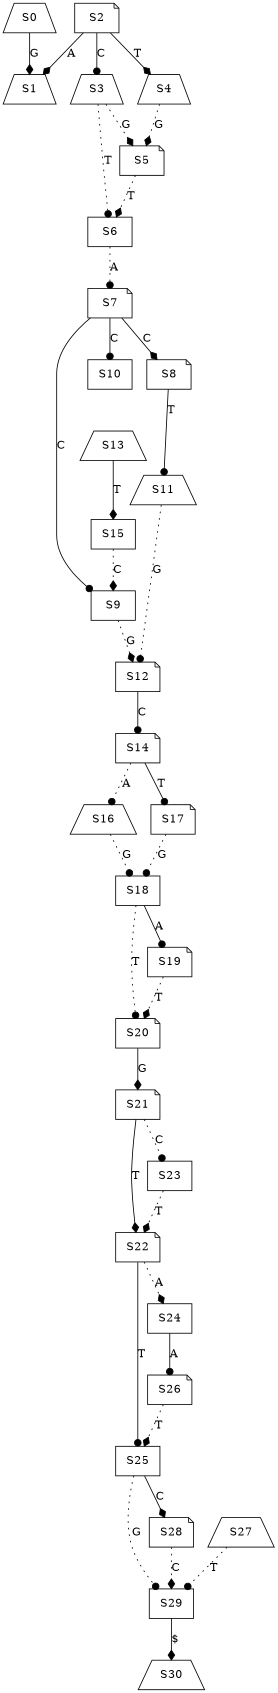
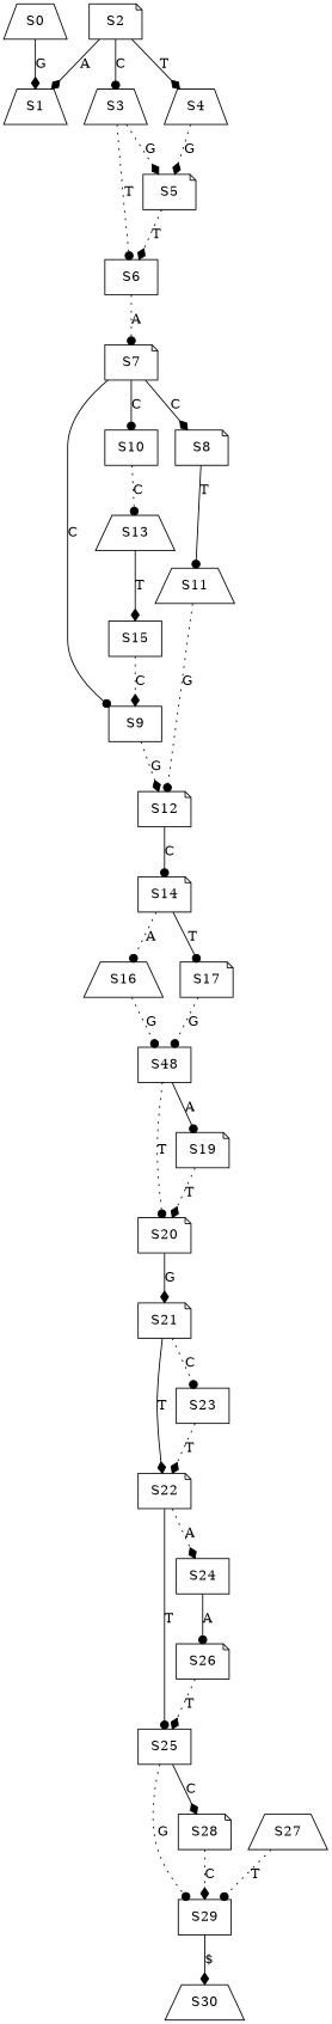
  strict digraph {
    node [shape=note]
    edge [arrowhead=dot style=dotted]
    S0 [shape=trapezium]
    S1 [shape=trapezium]
    S2
    S3 [shape=trapezium]
    S4 [shape=trapezium]
    S5
    S6 [shape=box]
    S7
    S8
    S9 [shape=box]
    S10 [shape=box]
    S11 [shape=trapezium]
    S12
    S13 [shape=trapezium]
    S14
    S15 [shape=box]
    S16 [shape=trapezium]
    S17
-   S18 [shape=box]
+   S18 [shape=box label=S48]
    S19
    S20
    S21
    S22
    S23 [shape=box]
    S24 [shape=box]
    S25 [shape=box]
    S26
    S28
    S29 [shape=box]
    S27 [shape=trapezium]
    S30 [shape=trapezium]
    S0 -> S1 [arrowhead=diamond label=G style=solid]
    S2 -> S1 [arrowhead=diamond label=A style=solid]
    S2 -> S3 [label=C style=solid]
    S2 -> S4 [arrowhead=diamond label=T style=solid]
    S3 -> S5 [arrowhead=diamond label=G]
    S3 -> S6 [label=T]
    S4 -> S5 [arrowhead=diamond label=G]
    S5 -> S6 [arrowhead=diamond label=T]
    S6 -> S7 [label=A]
    S7 -> S8 [arrowhead=diamond label=C style=solid]
    S7 -> S9 [label=C style=solid]
    S7 -> S10 [label=C style=solid]
    S8 -> S11 [label=T style=solid]
    S9 -> S12 [arrowhead=diamond label=G]
+   S10 -> S13 [label=C]
    S11 -> S12 [label=G]
    S12 -> S14 [label=C style=solid]
    S13 -> S15 [arrowhead=diamond label=T style=solid]
    S14 -> S16 [label=A]
    S14 -> S17 [label=T style=solid]
    S15 -> S9 [arrowhead=diamond label=C]
    S16 -> S18 [label=G]
    S17 -> S18 [label=G]
    S18 -> S19 [label=A style=solid]
    S18 -> S20 [label=T]
    S19 -> S20 [arrowhead=diamond label=T]
    S20 -> S21 [arrowhead=diamond label=G style=solid]
    S21 -> S22 [arrowhead=diamond label=T style=solid]
    S21 -> S23 [label=C]
    S22 -> S24 [arrowhead=diamond label=A]
    S22 -> S25 [label=T style=solid]
    S23 -> S22 [arrowhead=diamond label=T]
    S24 -> S26 [label=A style=solid]
    S25 -> S28 [arrowhead=diamond label=C style=solid]
    S25 -> S29 [label=G]
    S26 -> S25 [arrowhead=diamond label=T]
    S28 -> S29 [arrowhead=diamond label=C]
    S29 -> S30 [arrowhead=diamond label="$" style=solid]
    S27 -> S29 [label=T]
  }
